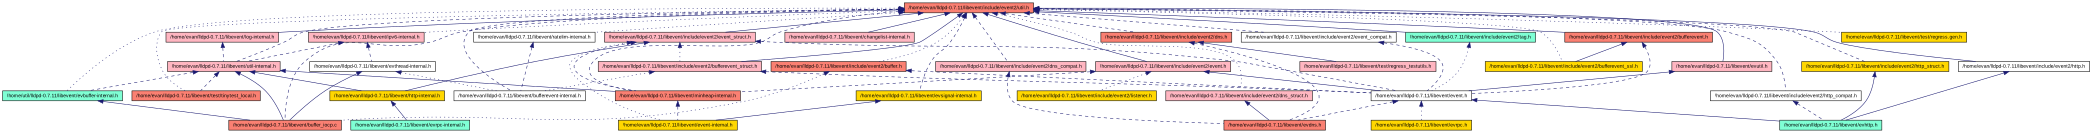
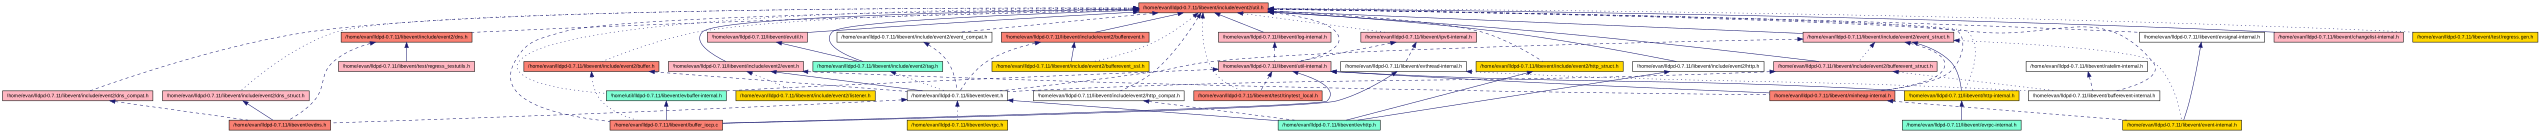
  digraph {
    fontname="Liberation Sans"
    node [color=black fillcolor=lightpink fontname="Liberation Sans" fontsize=10 shape=record style=filled]
    edge [color=midnightblue dir=back fontname="Liberation Sans" fontsize=10 labelfontname=Helvetica labelfontsize=10 style=dashed]
    n1 [fillcolor=salmon fontcolor=black height=0.2 label="/home/evan/lldpd-0.7.11/libevent/include/event2/util.h" width=0.4]
    n2 [height=0.2 label="/home/evan/lldpd-0.7.11/libevent/log-internal.h" width=0.4]
    n3 [height=0.2 label="/home/evan/lldpd-0.7.11/libevent/util-internal.h" width=0.4]
    n4 [fillcolor=white height=0.2 label="/home/evan/lldpd-0.7.11/libevent/bufferevent-internal.h" width=0.4]
    n5 [fillcolor=salmon height=0.2 label="/home/evan/lldpd-0.7.11/libevent/buffer_iocp.c" width=0.4]
    n6 [fillcolor=aquamarine height=0.2 label="/home/util/lldpd-0.7.11/libevent/evbuffer-internal.h" width=0.4]
    n7 [fillcolor=salmon height=0.2 label="/home/evan/lldpd-0.7.11/libevent/minheap-internal.h" width=0.4]
    n8 [fillcolor=salmon height=0.2 label="/home/evan/lldpd-0.7.11/libevent/test/tinytest_local.h" width=0.4]
    n9 [height=0.2 label="/home/evan/lldpd-0.7.11/libevent/ipv6-internal.h" width=0.4]
    n10 [fillcolor=white height=0.2 label="/home/evan/lldpd-0.7.11/libevent/ratelim-internal.h" width=0.4]
-   n11 [fillcolor=gold height=0.2 label="/home/evan/lldpd-0.7.11/libevent/evsignal-internal.h" width=0.4]
+   n11 [fillcolor=white height=0.2 label="/home/evan/lldpd-0.7.11/libevent/evsignal-internal.h" width=0.4]
    n12 [height=0.2 label="/home/evan/lldpd-0.7.11/libevent/changelist-internal.h" width=0.4]
    n13 [height=0.2 label="/home/evan/lldpd-0.7.11/libevent/evutil.h" width=0.4]
    n14 [fillcolor=salmon height=0.2 label="/home/evan/lldpd-0.7.11/libevent/include/event2/buffer.h" width=0.4]
    n15 [fillcolor=salmon height=0.2 label="/home/evan/lldpd-0.7.11/libevent/include/event2/bufferevent.h" width=0.4]
    n16 [fillcolor=gold height=0.2 label="/home/evan/lldpd-0.7.11/libevent/include/event2/bufferevent_ssl.h" width=0.4]
    n17 [height=0.2 label="/home/evan/lldpd-0.7.11/libevent/include/event2/bufferevent_struct.h" width=0.4]
    n18 [fillcolor=salmon height=0.2 label="/home/evan/lldpd-0.7.11/libevent/include/event2/dns.h" width=0.4]
    n19 [height=0.2 label="/home/evan/lldpd-0.7.11/libevent/include/event2/dns_compat.h" width=0.4]
    n20 [height=0.2 label="/home/evan/lldpd-0.7.11/libevent/include/event2/dns_struct.h" width=0.4]
    n21 [height=0.2 label="/home/evan/lldpd-0.7.11/libevent/include/event2/event.h" width=0.4]
    n22 [fillcolor=white height=0.2 label="/home/evan/lldpd-0.7.11/libevent/include/event2/event_compat.h" width=0.4]
    n23 [height=0.2 label="/home/evan/lldpd-0.7.11/libevent/include/event2/event_struct.h" width=0.4]
    n24 [fillcolor=white height=0.2 label="/home/evan/lldpd-0.7.11/libevent/include/event2/http.h" width=0.4]
    n25 [fillcolor=white height=0.2 label="/home/evan/lldpd-0.7.11/libevent/include/event2/http_compat.h" width=0.4]
    n26 [fillcolor=gold height=0.2 label="/home/evan/lldpd-0.7.11/libevent/include/event2/http_struct.h" width=0.4]
    n27 [fillcolor=aquamarine height=0.2 label="/home/evan/lldpd-0.7.11/libevent/include/event2/tag.h" width=0.4]
    n28 [fillcolor=gold height=0.2 label="/home/evan/lldpd-0.7.11/libevent/test/regress.gen.h" width=0.4]
    n29 [fillcolor=gold height=0.2 label="/home/evan/lldpd-0.7.11/libevent/http-internal.h" width=0.4]
    n30 [fillcolor=gold height=0.2 label="/home/evan/lldpd-0.7.11/libevent/event-internal.h" width=0.4]
    n31 [fillcolor=white height=0.2 label="/home/evan/lldpd-0.7.11/libevent/evthread-internal.h" width=0.4]
    n32 [fillcolor=white height=0.2 label="/home/evan/lldpd-0.7.11/libevent/event.h" width=0.4]
    n33 [fillcolor=salmon height=0.2 label="/home/evan/lldpd-0.7.11/libevent/evdns.h" width=0.4]
    n34 [height=0.2 label="/home/evan/lldpd-0.7.11/libevent/test/regress_testutils.h" width=0.4]
    n35 [fillcolor=gold height=0.2 label="/home/evan/lldpd-0.7.11/libevent/include/event2/listener.h" width=0.4]
    n36 [fillcolor=aquamarine height=0.2 label="/home/evan/lldpd-0.7.11/libevent/evhttp.h" width=0.4]
    n37 [fillcolor=aquamarine height=0.2 label="/home/evan/lldpd-0.7.11/libevent/evrpc-internal.h" width=0.4]
    n38 [fillcolor=gold height=0.2 label="/home/evan/lldpd-0.7.11/libevent/evrpc.h" width=0.4]
    n1 -> n2 [style=solid]
    n1 -> n3
    n1 -> n4
    n1 -> n5
    n1 -> n6 [style=dotted]
    n1 -> n7
    n1 -> n8 [style=dotted]
    n1 -> n9 [style=dotted]
-   n1 -> n10 [style=dotted]
+   n1 -> n29 [style=dotted]
    n1 -> n11
    n1 -> n12 [style=solid]
    n1 -> n13 [style=solid]
    n1 -> n14 [style=dotted]
    n1 -> n15 [style=solid]
    n1 -> n16 [style=dotted]
    n1 -> n17 [style=solid]
    n1 -> n18
    n1 -> n19
    n1 -> n20 [style=dotted]
    n1 -> n21 [style=solid]
    n1 -> n22
    n1 -> n23 [style=solid]
    n1 -> n24 [style=solid]
    n1 -> n25
    n1 -> n26
    n1 -> n27 [style=solid]
    n1 -> n28 [style=dotted]
    n2 -> n3
    n3 -> n5 [style=solid]
    n3 -> n6
    n3 -> n7 [style=solid]
    n3 -> n8
    n3 -> n29 [style=solid]
    n6 -> n5 [style=solid]
    n7 -> n30
    n9 -> n3
    n9 -> n31
    n10 -> n4
    n11 -> n30 [style=solid]
-   n13 -> n32 [style=solid]
+   n13 -> n27 [style=solid]
    n14 -> n5 [style=dotted]
    n14 -> n32
    n15 -> n16 [style=solid]
    n15 -> n32
    n17 -> n4 [style=dotted]
    n17 -> n32
    n18 -> n33
    n18 -> n34 [style=solid]
    n19 -> n33
    n20 -> n33 [style=solid]
    n21 -> n7
    n21 -> n32 [style=solid]
    n21 -> n35 [style=dotted]
    n22 -> n32
    n23 -> n7
    n23 -> n17 [style=dotted]
    n23 -> n29 [style=solid]
    n23 -> n30 [style=dotted]
    n23 -> n32
    n24 -> n36 [style=solid]
    n25 -> n36
    n26 -> n36 [style=solid]
    n27 -> n32 [style=dotted]
    n29 -> n37 [style=solid]
    n31 -> n4 [style=dotted]
    n31 -> n5 [style=solid]
    n32 -> n33
    n32 -> n36 [style=solid]
    n32 -> n38 [style=dotted]
  }
